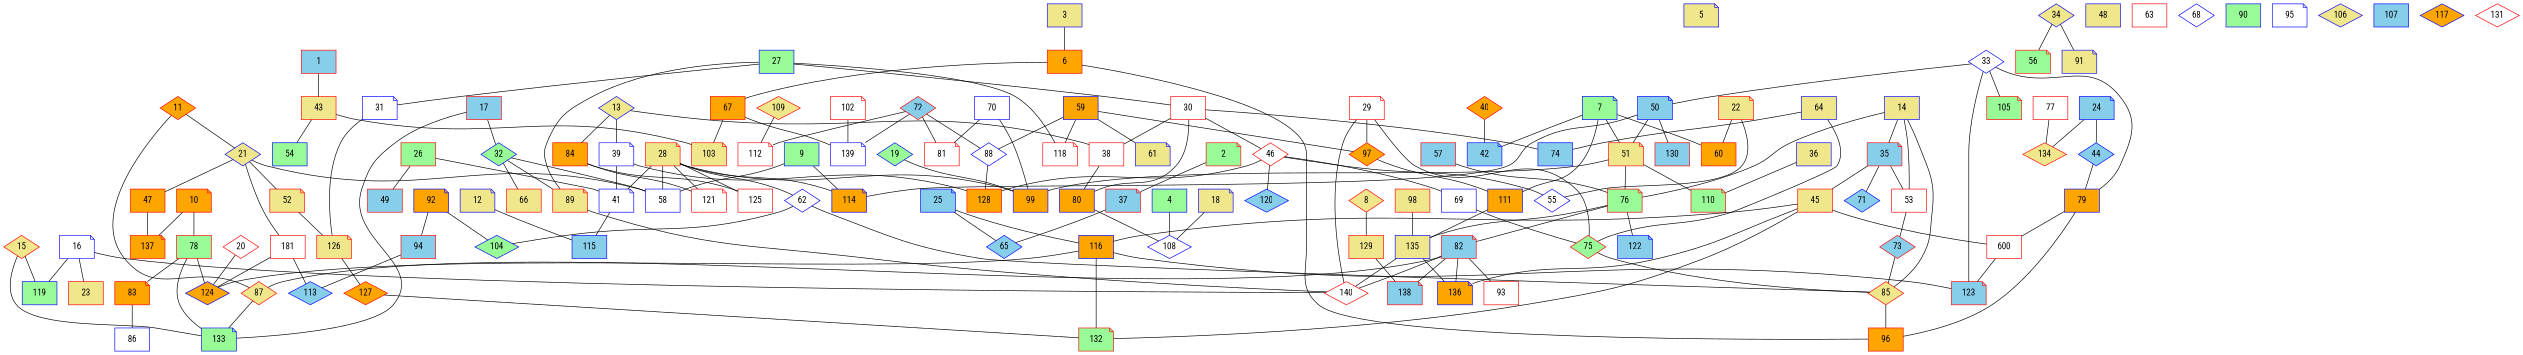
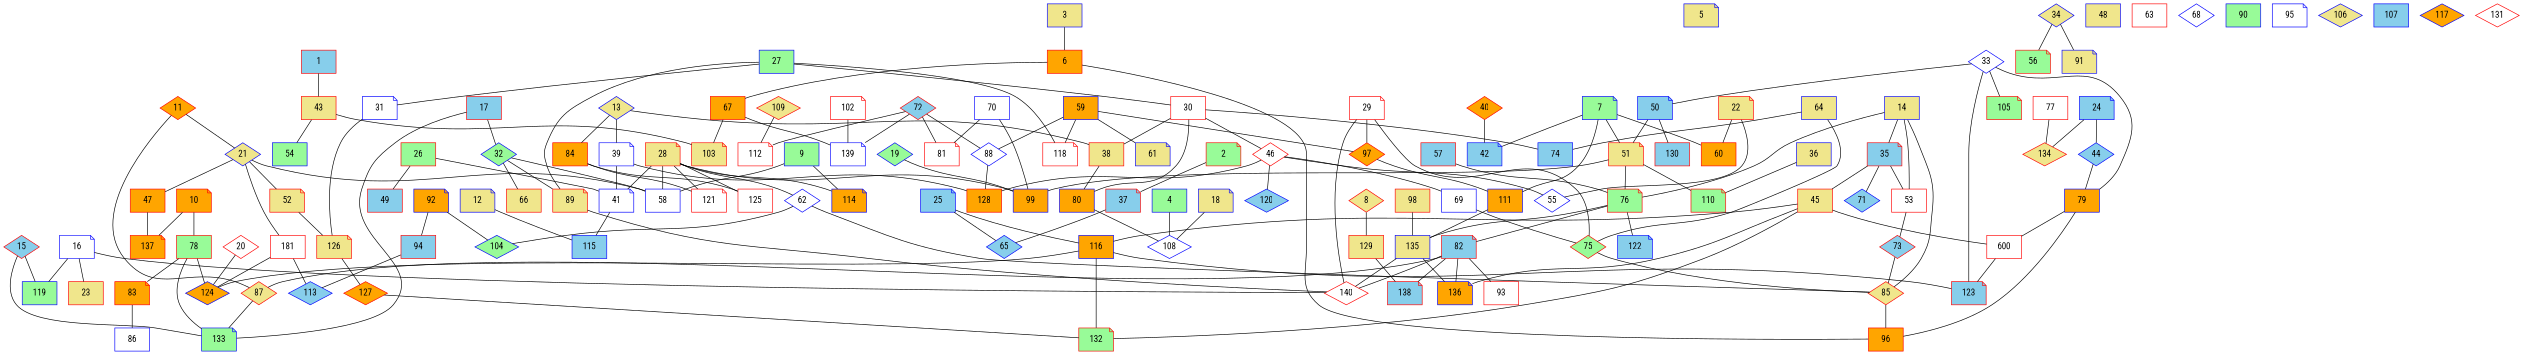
  graph {
    fontname="Roboto Condensed"
    node [color=red fillcolor=white fontname="Roboto Condensed" shape=box style=filled]
    edge [fontname="Roboto Condensed"]
    1 [fillcolor=skyblue]
    43 [fillcolor=khaki]
    54 [color=blue fillcolor=palegreen]
    103 [fillcolor=khaki shape=note]
    2 [fillcolor=palegreen shape=note]
    37 [fillcolor=skyblue shape=note]
    65 [color=blue fillcolor=skyblue shape=diamond]
    3 [color=blue fillcolor=khaki]
    6 [fillcolor=orange]
    67 [fillcolor=orange]
    96 [fillcolor=orange]
    4 [color=blue fillcolor=palegreen]
    108 [color=blue shape=diamond]
    5 [color=blue fillcolor=khaki shape=note]
    139 [color=blue shape=note]
    7 [color=blue fillcolor=palegreen shape=note]
    42 [color=blue fillcolor=skyblue shape=note]
    51 [fillcolor=khaki shape=note]
    60 [fillcolor=orange]
    111 [color=blue fillcolor=orange]
    76 [fillcolor=palegreen shape=note]
    99 [color=blue fillcolor=orange]
    110 [fillcolor=palegreen shape=note]
    135 [color=blue fillcolor=khaki]
    8 [fillcolor=khaki shape=diamond]
    129 [fillcolor=khaki]
    138 [fillcolor=skyblue shape=note]
    9 [color=blue fillcolor=palegreen]
    58 [color=blue]
    114 [color=blue fillcolor=orange shape=note]
    10 [fillcolor=orange shape=note]
    78 [fillcolor=palegreen]
    137 [fillcolor=orange shape=note]
    133 [color=blue fillcolor=palegreen shape=note]
    124 [color=blue fillcolor=orange shape=diamond]
    83 [fillcolor=orange shape=note]
    11 [fillcolor=orange shape=diamond]
    21 [color=blue fillcolor=khaki shape=diamond]
    87 [fillcolor=khaki shape=diamond]
    47 [fillcolor=orange]
    52 [fillcolor=khaki shape=note]
    n42 [label=181]
    12 [color=blue fillcolor=khaki shape=note]
    115 [color=blue fillcolor=skyblue]
    13 [color=blue fillcolor=khaki shape=diamond]
-   38
+   38 [fillcolor=khaki]
    39 [color=blue shape=note]
    84 [fillcolor=orange]
    80 [color=blue fillcolor=orange]
    41 [color=blue shape=note]
    128 [fillcolor=orange]
    121 [shape=note]
    125
    14 [color=blue fillcolor=khaki]
    35 [fillcolor=skyblue shape=note]
    53
    85 [fillcolor=khaki shape=diamond]
    45 [fillcolor=khaki]
    71 [color=blue fillcolor=skyblue shape=diamond]
    73 [fillcolor=skyblue shape=diamond]
    82 [fillcolor=skyblue shape=note]
    122 [color=blue fillcolor=skyblue shape=note]
-   15 [fillcolor=khaki shape=diamond]
+   15 [fillcolor=skyblue shape=diamond]
    119 [color=blue fillcolor=palegreen]
    16 [color=blue shape=note]
    23 [fillcolor=khaki]
    140 [shape=diamond]
    17 [fillcolor=skyblue]
    32 [color=blue fillcolor=palegreen shape=diamond]
    89 [fillcolor=khaki shape=note]
    66 [fillcolor=khaki]
    18 [color=blue fillcolor=khaki shape=note]
    19 [color=blue fillcolor=palegreen shape=diamond]
    20 [shape=diamond]
    126 [fillcolor=khaki shape=note]
    113 [color=blue fillcolor=skyblue shape=diamond]
    22 [fillcolor=khaki shape=note]
    55 [color=blue shape=diamond]
    24 [color=blue fillcolor=skyblue shape=note]
    44 [color=blue fillcolor=skyblue shape=diamond]
    134 [fillcolor=khaki shape=diamond]
    79 [color=blue fillcolor=orange]
    25 [color=blue fillcolor=skyblue shape=note]
    116 [color=blue fillcolor=orange]
    123 [fillcolor=skyblue shape=note]
    132 [fillcolor=palegreen shape=note]
    26 [fillcolor=palegreen]
    49 [fillcolor=skyblue]
    27 [color=blue fillcolor=palegreen]
    30
    31 [color=blue shape=note]
    118 [shape=note]
    46 [shape=diamond]
    74 [color=blue fillcolor=skyblue]
    28 [fillcolor=khaki shape=note]
    62 [color=blue shape=diamond]
    104 [color=blue fillcolor=palegreen shape=diamond]
    29 [shape=note]
    75 [fillcolor=palegreen shape=diamond]
    97 [fillcolor=orange shape=diamond]
    69 [color=blue]
    120 [color=blue fillcolor=skyblue shape=diamond]
    127 [fillcolor=orange shape=diamond]
    33 [color=blue shape=diamond]
    50 [color=blue fillcolor=skyblue shape=note]
    105 [fillcolor=palegreen shape=note]
    130 [fillcolor=skyblue]
    n108 [label=600]
    34 [color=blue fillcolor=khaki shape=diamond]
    56 [fillcolor=palegreen shape=note]
    91 [color=blue fillcolor=khaki shape=note]
    136 [color=blue fillcolor=orange shape=note]
    36 [color=blue fillcolor=khaki]
    40 [fillcolor=orange shape=diamond]
    48 [color=blue fillcolor=khaki]
    57 [fillcolor=skyblue]
    59 [color=blue fillcolor=orange]
    61 [color=blue fillcolor=khaki shape=note]
    88 [color=blue shape=diamond]
    63
    64 [color=blue fillcolor=khaki]
    68 [color=blue shape=diamond]
    70 [color=blue]
    81 [shape=note]
    72 [fillcolor=skyblue shape=diamond]
    112 [shape=note]
    93
    77
    86 [color=blue]
    90 [color=blue fillcolor=palegreen]
    92 [color=blue fillcolor=orange shape=note]
    94 [fillcolor=skyblue]
    95 [color=blue shape=note]
    98 [fillcolor=khaki]
    102 [shape=note]
    106 [color=blue fillcolor=khaki shape=diamond]
    107 [color=blue fillcolor=skyblue]
    109 [fillcolor=khaki shape=diamond]
    117 [color=blue fillcolor=orange shape=diamond]
    131 [shape=diamond]
    1 -- 43
    43 -- 54
    43 -- 103
    2 -- 37
    37 -- 65
    3 -- 6
    6 -- 67
    6 -- 96
    67 -- 103
    67 -- 139
    4 -- 108
    7 -- 42
    7 -- 51
    7 -- 60
    7 -- 111
    51 -- 76
    51 -- 99
    51 -- 110
    111 -- 135
    76 -- 135
    76 -- 82
    76 -- 122
    135 -- 140
    135 -- 136
    8 -- 129
    129 -- 138
    9 -- 58
    9 -- 114
    10 -- 78
    10 -- 137
    78 -- 133
    78 -- 124
    78 -- 83
    83 -- 86
    11 -- 21
    11 -- 87
    21 -- 58
    21 -- 47
    21 -- 52
    21 -- n42
    87 -- 133
    47 -- 137
    52 -- 126
    n42 -- 124
    n42 -- 113
    12 -- 115
    13 -- 38
    13 -- 39
    13 -- 84
    38 -- 80
    39 -- 41
    39 -- 128
    84 -- 121
    84 -- 125
    80 -- 108
    41 -- 115
    14 -- 76
    14 -- 35
    14 -- 53
    14 -- 85
    35 -- 53
    35 -- 45
    35 -- 71
    53 -- 73
    85 -- 96
    45 -- 116
    45 -- 132
    45 -- n108
    45 -- 136
    73 -- 85
    82 -- 138
    82 -- 87
    82 -- 140
    82 -- 136
    82 -- 93
    15 -- 133
    15 -- 119
    16 -- 119
    16 -- 23
    16 -- 140
    17 -- 133
    17 -- 32
    32 -- 58
    32 -- 89
    32 -- 66
    89 -- 140
    18 -- 108
    19 -- 99
    20 -- 124
    126 -- 127
    22 -- 60
    22 -- 55
    24 -- 44
    24 -- 134
    44 -- 79
    79 -- 96
    79 -- n108
    25 -- 65
    25 -- 116
    116 -- 124
    116 -- 123
    116 -- 132
    26 -- 41
    26 -- 49
    27 -- 89
    27 -- 30
    27 -- 31
    27 -- 118
    30 -- 38
    30 -- 80
    30 -- 46
    30 -- 74
    31 -- 126
    46 -- 128
    46 -- 55
    46 -- 69
    46 -- 120
    28 -- 99
    28 -- 58
    28 -- 114
    28 -- 41
    28 -- 121
    28 -- 125
    28 -- 62
    62 -- 85
    62 -- 104
    29 -- 140
    29 -- 75
    29 -- 97
    75 -- 85
    97 -- 111
    69 -- 75
    127 -- 132
    33 -- 79
    33 -- 123
    33 -- 50
    33 -- 105
    50 -- 51
-   50 -- 114
    50 -- 130
    n108 -- 123
    34 -- 56
    34 -- 91
    36 -- 110
    40 -- 42
    57 -- 76
    59 -- 118
    59 -- 97
    59 -- 61
    59 -- 88
    88 -- 128
    64 -- 74
    64 -- 75
    70 -- 99
    70 -- 81
    72 -- 139
    72 -- 88
    72 -- 81
    72 -- 112
    77 -- 134
    92 -- 104
    92 -- 94
    94 -- 113
    98 -- 135
    102 -- 139
    109 -- 112
  }
